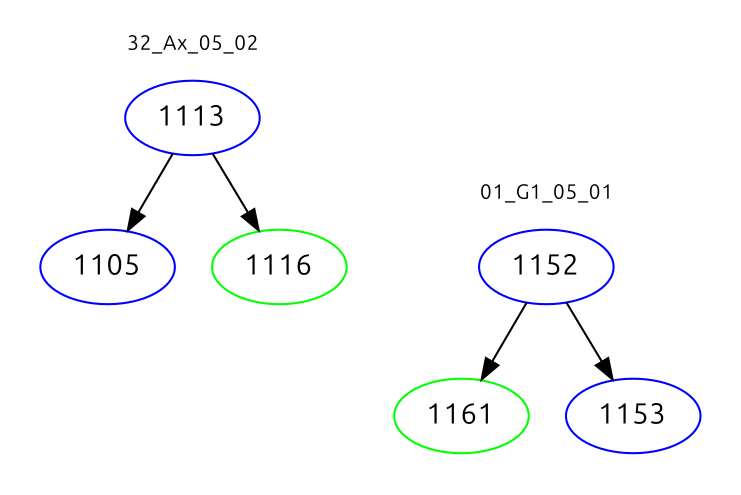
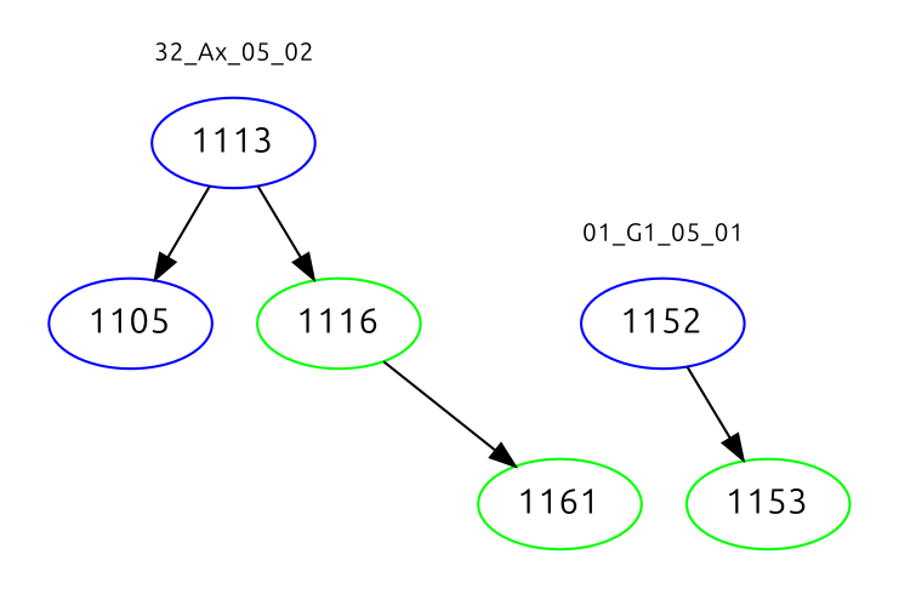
  digraph {
    fontname=Ubuntu
    node [color=blue fontname=Ubuntu]
    edge [color=black fontname=Ubuntu]
    n1 [label=1113]
    n2 [label=1105]
    n3 [color=green label=1116]
    n4 [label=1152]
    n5 [color=green label=1161]
-   n6 [label=1153]
+   n6 [color=green label=1153]
    subgraph cluster_1 {
      color=white
      fontsize=10
      label="32_Ax_05_02"
      n1
      n2
      n3
    }
    subgraph cluster_2 {
      color=white
      fontsize=10
      label="01_G1_05_01"
      n4
      n5
      n6
    }
    n1 -> n2
    n1 -> n3
-   n4 -> n5
+   n3 -> n5
    n4 -> n6
  }
